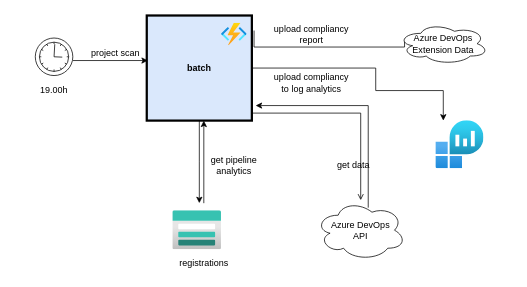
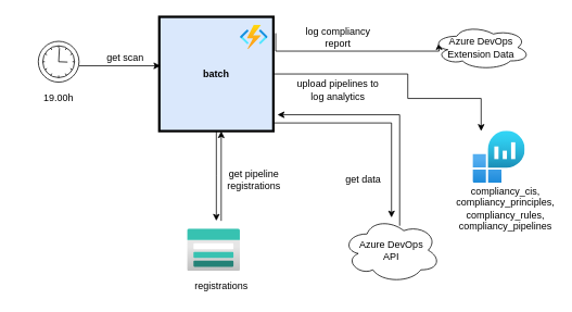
  <mxCell id="0" />
  <mxCell id="1" parent="0" />
- <mxCell id="2" style="edgeStyle=orthogonalEdgeStyle;rounded=0;orthogonalLoop=1;jettySize=auto;html=1;endArrow=open;" edge="1" parent="1" source="6" target="13"><mxGeometry relative="1" as="geometry"><Array as="points"><mxPoint x="480" y="150" /></Array></mxGeometry></mxCell>
- <mxCell id="3" style="edgeStyle=orthogonalEdgeStyle;rounded=0;orthogonalLoop=1;jettySize=auto;html=1;entryX=0.07;entryY=0.4;entryDx=0;entryDy=0;entryPerimeter=0;exitX=1.021;exitY=0.143;exitDx=0;exitDy=0;exitPerimeter=0;endArrow=none;" edge="1" parent="1" source="6" target="7"><mxGeometry relative="1" as="geometry"><Array as="points"><mxPoint x="338" y="62" /></Array></mxGeometry></mxCell>
+ <mxCell id="2" style="edgeStyle=orthogonalEdgeStyle;rounded=0;orthogonalLoop=1;jettySize=auto;html=1;" edge="1" parent="1" source="6" target="13"><mxGeometry relative="1" as="geometry"><Array as="points"><mxPoint x="480" y="150" /></Array></mxGeometry></mxCell>
+ <mxCell id="3" style="edgeStyle=orthogonalEdgeStyle;rounded=0;orthogonalLoop=1;jettySize=auto;html=1;entryX=0.07;entryY=0.4;entryDx=0;entryDy=0;entryPerimeter=0;exitX=1.021;exitY=0.143;exitDx=0;exitDy=0;exitPerimeter=0;" edge="1" parent="1" source="6" target="7"><mxGeometry relative="1" as="geometry"><Array as="points"><mxPoint x="338" y="62" /></Array></mxGeometry></mxCell>
  <mxCell id="4" style="edgeStyle=orthogonalEdgeStyle;rounded=0;orthogonalLoop=1;jettySize=auto;html=1;" edge="1" parent="1" source="6" target="19"><mxGeometry relative="1" as="geometry"><Array as="points"><mxPoint x="500" y="90" /><mxPoint x="500" y="120" /><mxPoint x="590" y="120" /></Array></mxGeometry></mxCell>
  <mxCell id="5" style="edgeStyle=orthogonalEdgeStyle;rounded=0;orthogonalLoop=1;jettySize=auto;html=1;" edge="1" parent="1" source="6"><mxGeometry relative="1" as="geometry"><mxPoint x="265" y="270" as="targetPoint" /></mxGeometry></mxCell>
  <mxCell id="6" value="batch" style="whiteSpace=wrap;html=1;aspect=fixed;strokeWidth=3;fontStyle=1;fillColor=#dae8fc;" parent="1" vertex="1"><mxGeometry x="195" y="20" width="140" height="140" as="geometry" /></mxCell>
  <mxCell id="7" value="Azure DevOps&lt;br&gt;Extension Data" style="ellipse;shape=cloud;whiteSpace=wrap;html=1;strokeWidth=1;" parent="1" vertex="1"><mxGeometry x="530" y="30" width="120" height="55" as="geometry" /></mxCell>
  <mxCell id="8" value="" style="aspect=fixed;html=1;points=[];align=center;image;fontSize=12;image=img/lib/azure2/compute/Function_Apps.svg;" parent="1" vertex="1"><mxGeometry x="294.5" y="30" width="34" height="30" as="geometry" /></mxCell>
- <mxCell id="9" value="project scan" style="text;html=1;strokeColor=none;fillColor=none;align=center;verticalAlign=middle;whiteSpace=wrap;" parent="1" vertex="1"><mxGeometry x="101.98" y="60" width="103" height="20" as="geometry" /></mxCell>
+ <mxCell id="9" value="get scan" style="text;html=1;strokeColor=none;fillColor=none;align=center;verticalAlign=middle;whiteSpace=wrap;" parent="1" vertex="1"><mxGeometry x="101.98" y="60" width="103" height="20" as="geometry" /></mxCell>
  <mxCell id="10" value="" style="aspect=fixed;html=1;points=[];align=center;image;fontSize=12;image=img/lib/azure2/storage/Storage_Accounts.svg;" parent="1" vertex="1"><mxGeometry x="229.5" y="280" width="65" height="52" as="geometry" /></mxCell>
  <mxCell id="11" value="registrations" style="text;html=1;strokeColor=none;fillColor=none;align=center;verticalAlign=middle;whiteSpace=wrap;" parent="1" vertex="1"><mxGeometry x="220" y="340" width="103" height="20" as="geometry" /></mxCell>
- <mxCell id="12" value="get pipeline analytics" style="text;html=1;strokeColor=none;fillColor=none;align=center;verticalAlign=middle;whiteSpace=wrap;" parent="1" vertex="1"><mxGeometry x="260" y="210" width="103" height="20" as="geometry" /></mxCell>
+ <mxCell id="12" value="get pipeline registrations" style="text;html=1;strokeColor=none;fillColor=none;align=center;verticalAlign=middle;whiteSpace=wrap;" parent="1" vertex="1"><mxGeometry x="260" y="210" width="103" height="20" as="geometry" /></mxCell>
  <mxCell id="13" value="Azure DevOps&lt;br&gt;API" style="ellipse;shape=cloud;whiteSpace=wrap;html=1;strokeWidth=1;" parent="1" vertex="1"><mxGeometry x="420" y="266" width="120" height="80" as="geometry" /></mxCell>
- <mxCell id="14" value="get data" style="text;html=1;strokeColor=none;fillColor=none;align=center;verticalAlign=middle;whiteSpace=wrap;" parent="1" vertex="1"><mxGeometry x="419" y="210" width="103" height="20" as="geometry" /></mxCell>
- <mxCell id="15" value="upload compliancy report" style="text;html=1;strokeColor=none;fillColor=none;align=center;verticalAlign=middle;whiteSpace=wrap;" parent="1" vertex="1"><mxGeometry x="363" y="35" width="103" height="20" as="geometry" /></mxCell>
+ <mxCell id="14" value="get data" style="text;html=1;strokeColor=none;fillColor=none;align=center;verticalAlign=middle;whiteSpace=wrap;" parent="1" vertex="1"><mxGeometry x="394" y="210" width="103" height="20" as="geometry" /></mxCell>
+ <mxCell id="15" value="log compliancy report" style="text;html=1;strokeColor=none;fillColor=none;align=center;verticalAlign=middle;whiteSpace=wrap;" parent="1" vertex="1"><mxGeometry x="363" y="35" width="103" height="20" as="geometry" /></mxCell>
  <mxCell id="16" style="edgeStyle=orthogonalEdgeStyle;rounded=0;orthogonalLoop=1;jettySize=auto;html=1;" parent="1" edge="1"><mxGeometry relative="1" as="geometry"><mxPoint x="96.5" y="80" as="sourcePoint" /><mxPoint x="196.5" y="80" as="targetPoint" /></mxGeometry></mxCell>
  <mxCell id="17" value="" style="shape=mxgraph.bpmn.shape;html=1;verticalLabelPosition=bottom;labelBackgroundColor=#ffffff;verticalAlign=top;align=center;perimeter=ellipsePerimeter;outlineConnect=0;outline=standard;symbol=timer;" vertex="1" parent="1"><mxGeometry x="46.5" y="50" width="50" height="50" as="geometry" /></mxCell>
  <mxCell id="18" value="19.00h" style="text;html=1;strokeColor=none;fillColor=none;align=center;verticalAlign=middle;whiteSpace=wrap;" vertex="1" parent="1"><mxGeometry x="20" y="110" width="103" height="20" as="geometry" /></mxCell>
  <mxCell id="19" value="" style="aspect=fixed;html=1;points=[];align=center;image;fontSize=12;image=img/lib/azure2/analytics/Log_Analytics_Workspaces.svg;" vertex="1" parent="1"><mxGeometry x="580" y="160" width="64" height="64" as="geometry" /></mxCell>
- <mxCell id="21" value="upload compliancy to log analytics" style="text;html=1;strokeColor=none;fillColor=none;align=center;verticalAlign=middle;whiteSpace=wrap;" vertex="1" parent="1"><mxGeometry x="363" y="100" width="103" height="20" as="geometry" /></mxCell>
+ <mxCell id="20" value="compliancy_cis, compliancy_principles,&lt;br&gt;compliancy_rules,&lt;br&gt;compliancy_pipelines" style="text;html=1;strokeColor=none;fillColor=none;align=center;verticalAlign=middle;whiteSpace=wrap;" vertex="1" parent="1"><mxGeometry x="560" y="230" width="120" height="50" as="geometry" /></mxCell>
+ <mxCell id="21" value="upload pipelines to log analytics" style="text;html=1;strokeColor=none;fillColor=none;align=center;verticalAlign=middle;whiteSpace=wrap;" vertex="1" parent="1"><mxGeometry x="363" y="100" width="103" height="20" as="geometry" /></mxCell>
  <mxCell id="22" style="edgeStyle=orthogonalEdgeStyle;rounded=0;orthogonalLoop=1;jettySize=auto;html=1;entryX=1.036;entryY=0.857;entryDx=0;entryDy=0;entryPerimeter=0;" edge="1" parent="1" target="6"><mxGeometry relative="1" as="geometry"><mxPoint x="490" y="276" as="sourcePoint" /><mxPoint x="345" y="160" as="targetPoint" /><Array as="points"><mxPoint x="490" y="140" /></Array></mxGeometry></mxCell>
  <mxCell id="23" style="edgeStyle=orthogonalEdgeStyle;rounded=0;orthogonalLoop=1;jettySize=auto;html=1;" edge="1" parent="1"><mxGeometry relative="1" as="geometry"><mxPoint x="271" y="160" as="targetPoint" /><mxPoint x="271" y="270" as="sourcePoint" /></mxGeometry></mxCell>
